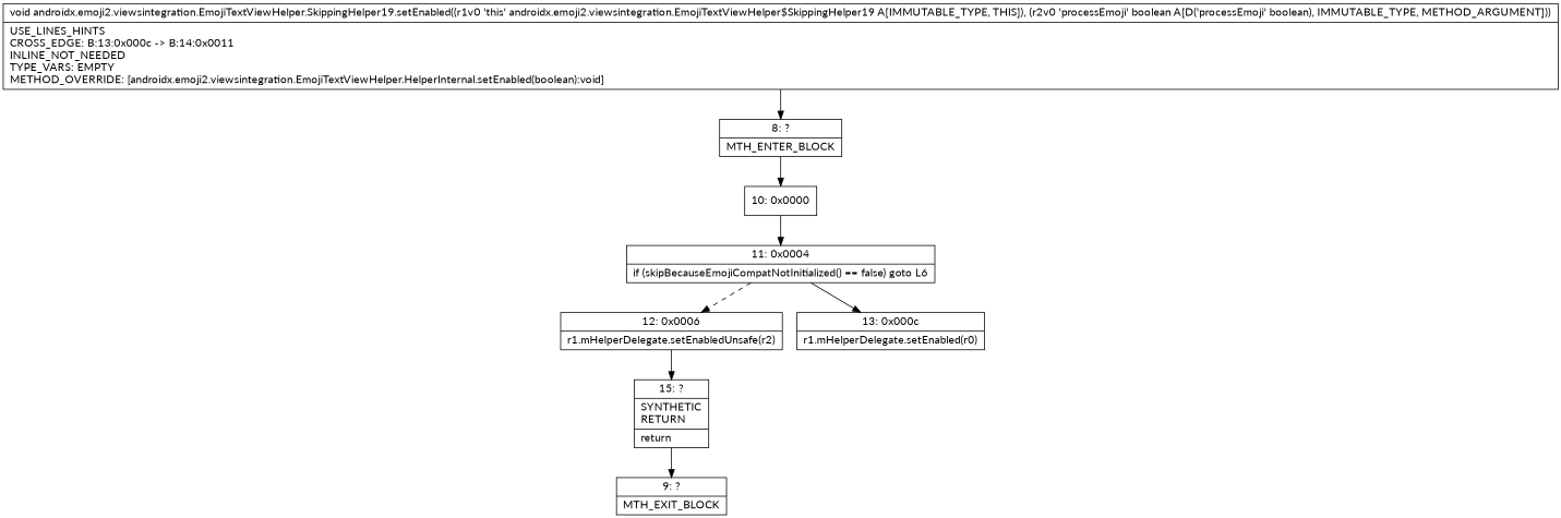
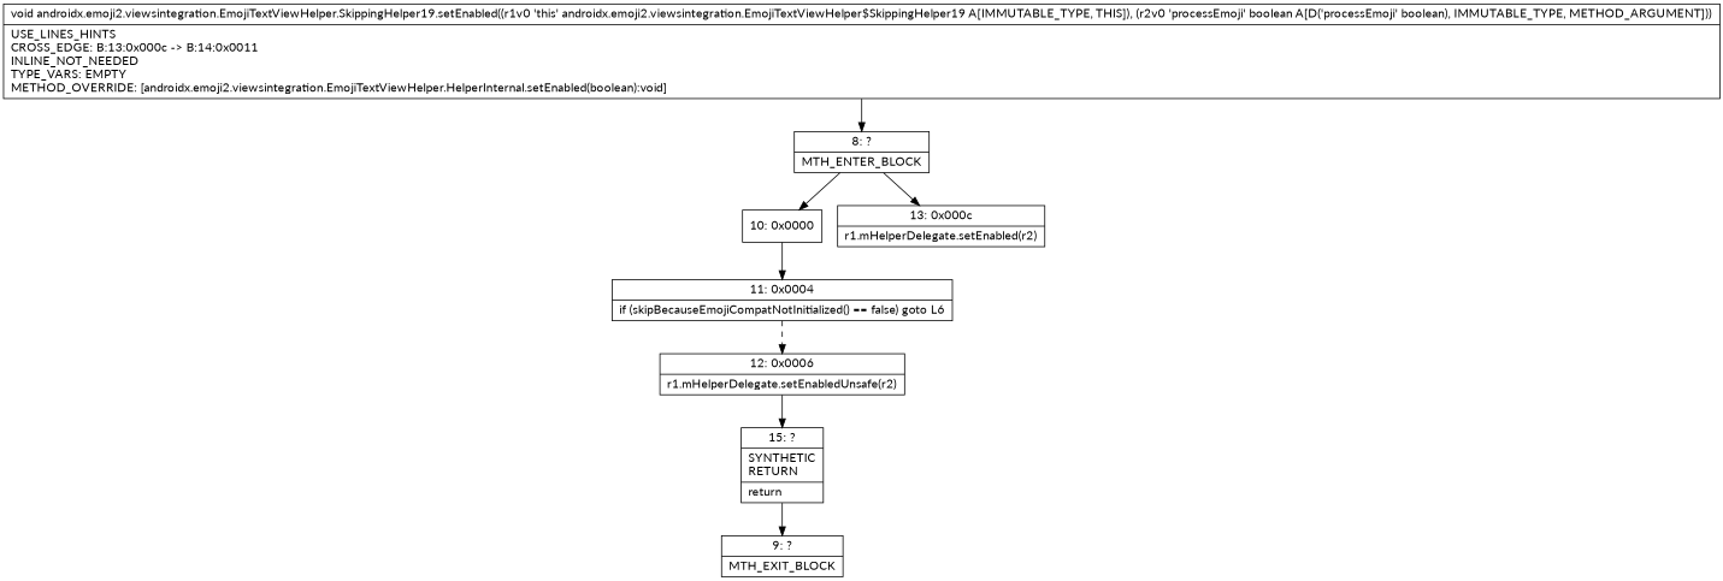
  digraph {
    fontname=Lato
    node [fontname=Lato shape=record]
    edge [fontname=Lato]
    n1 [label="{8\:\ ?|MTH_ENTER_BLOCK\l}"]
    n2 [label="{10\:\ 0x0000}"]
    n3 [label="{11\:\ 0x0004|if (skipBecauseEmojiCompatNotInitialized() == false) goto L6\l}"]
    n4 [label="{12\:\ 0x0006|r1.mHelperDelegate.setEnabledUnsafe(r2)\l}"]
-   n5 [label="{13\:\ 0x000c|r1.mHelperDelegate.setEnabled(r0)\l}"]
+   n5 [label="{13\:\ 0x000c|r1.mHelperDelegate.setEnabled(r2)\l}"]
    n6 [label="{15\:\ ?|SYNTHETIC\lRETURN\l|return\l}"]
    n7 [label="{9\:\ ?|MTH_EXIT_BLOCK\l}"]
    n8 [label="{void androidx.emoji2.viewsintegration.EmojiTextViewHelper.SkippingHelper19.setEnabled((r1v0 'this' androidx.emoji2.viewsintegration.EmojiTextViewHelper$SkippingHelper19 A[IMMUTABLE_TYPE, THIS]), (r2v0 'processEmoji' boolean A[D('processEmoji' boolean), IMMUTABLE_TYPE, METHOD_ARGUMENT]))  | USE_LINES_HINTS\lCROSS_EDGE: B:13:0x000c \-\> B:14:0x0011\lINLINE_NOT_NEEDED\lTYPE_VARS: EMPTY\lMETHOD_OVERRIDE: [androidx.emoji2.viewsintegration.EmojiTextViewHelper.HelperInternal.setEnabled(boolean):void]\l}"]
    n1 -> n2
    n2 -> n3
    n3 -> n4 [style=dashed]
-   n3 -> n5
+   n1 -> n5
    n4 -> n6
    n6 -> n7
    n8 -> n1
  }
